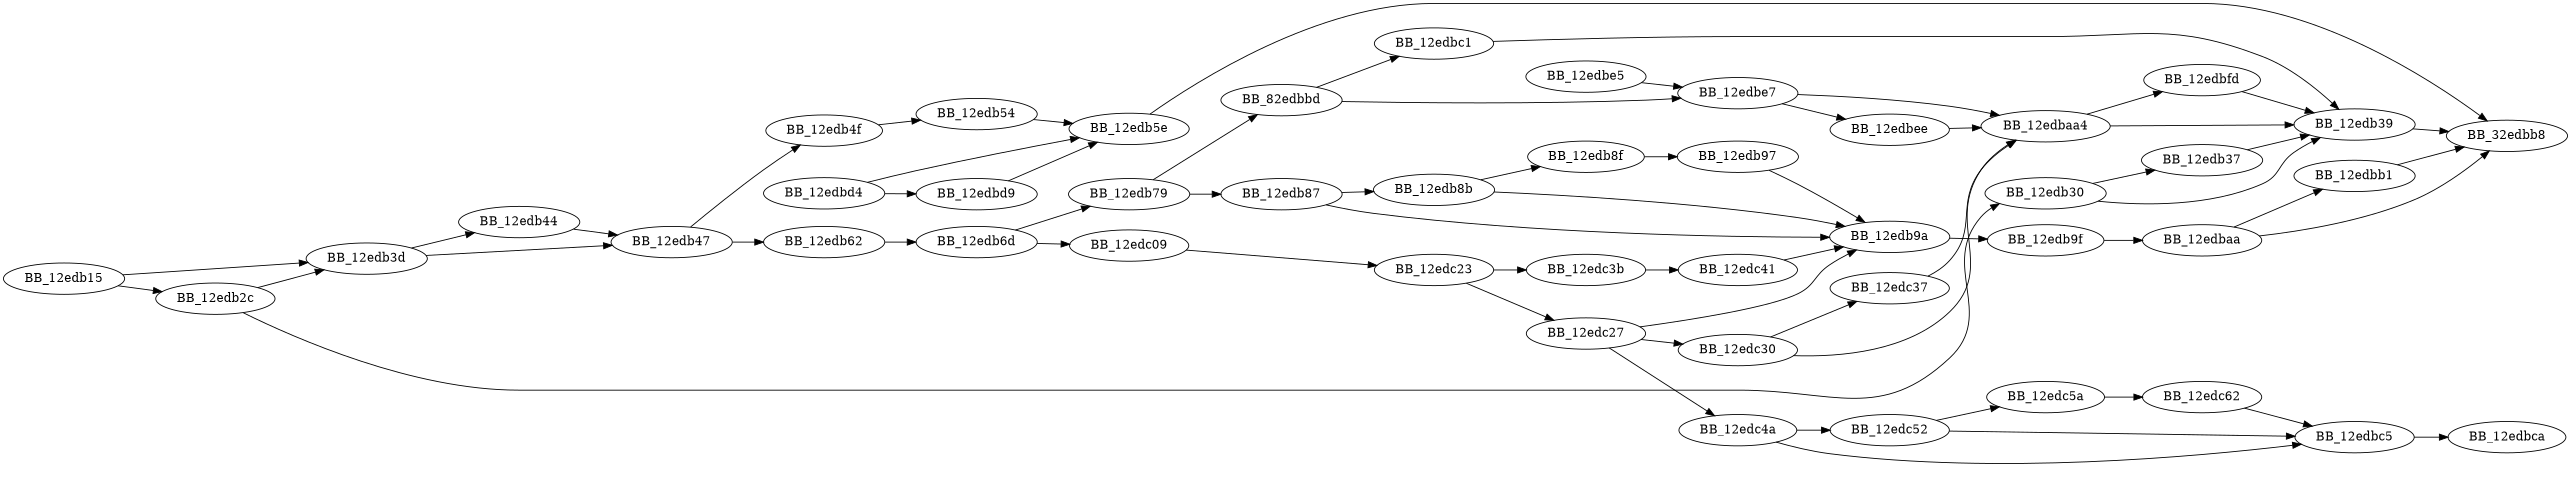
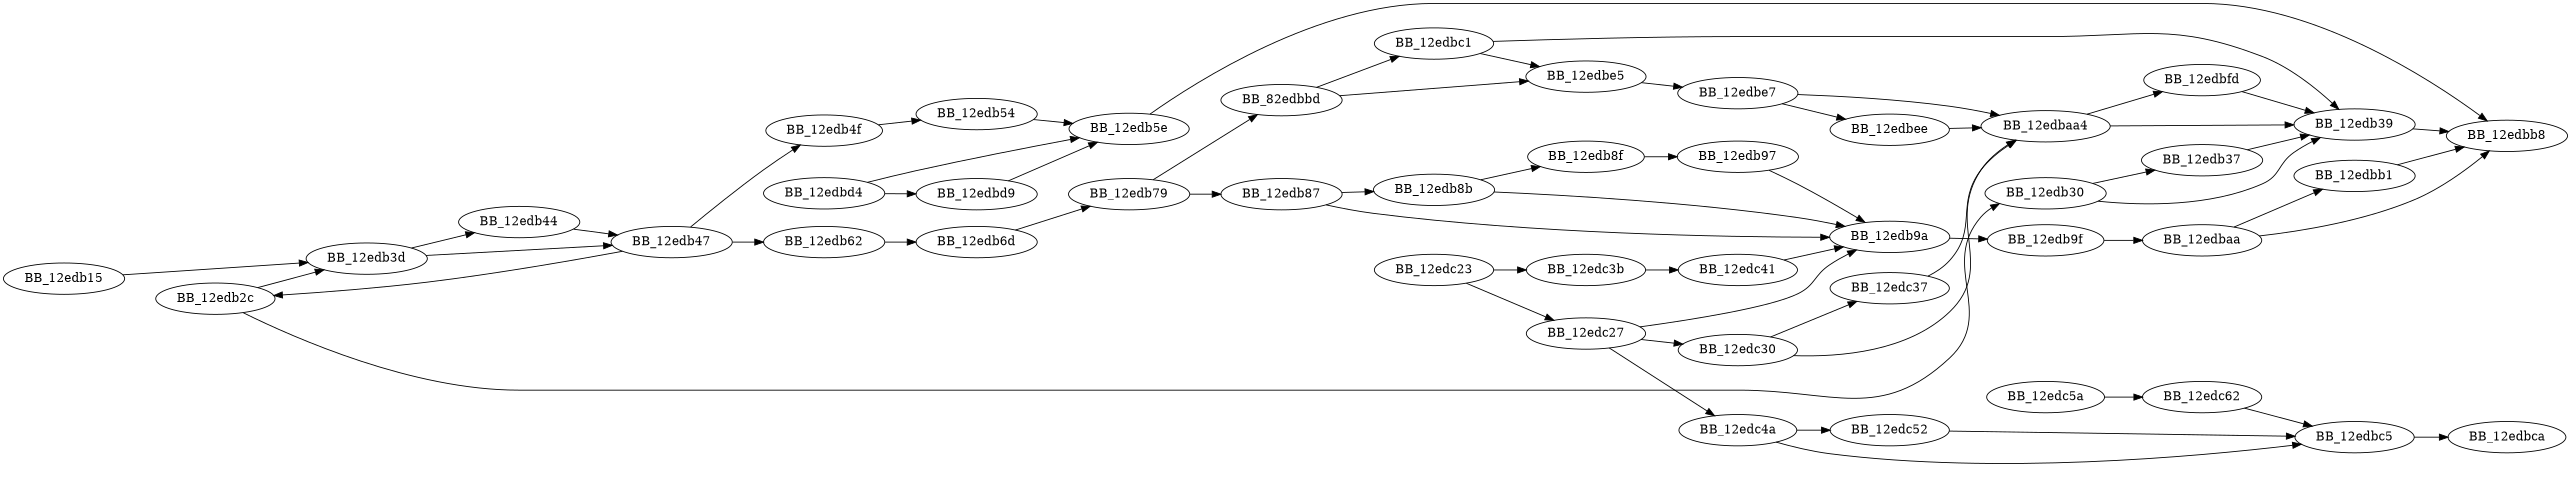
  digraph {
    rankdir=LR
    BB_12edb15
    BB_12edb2c
    BB_12edb3d
    BB_12edb30
    BB_12edb44
    BB_12edb47
    BB_12edb37
    BB_12edb39
    BB_12edb4f
    BB_12edb62
-   BB_12edbb8 [label=BB_32edbb8]
+   BB_12edbb8
    BB_12edb54
    BB_12edb6d
    BB_12edb5e
    BB_12edb79
-   BB_12edc09
    BB_12edb87
    n18 [label=BB_82edbbd]
    BB_12edc23
    BB_12edb8b
    BB_12edb9a
    BB_12edbc1
    BB_12edbe7
    BB_12edc27
    BB_12edc3b
    BB_12edb8f
    BB_12edb9f
    BB_12edbe5
    BB_12edbee
    n30 [label=BB_12edbaa4]
    BB_12edb97
    BB_12edbaa
    BB_12edbb1
    BB_12edbc5
    BB_12edbca
    BB_12edbfd
    BB_12edbd4
    BB_12edbd9
    BB_12edc30
    BB_12edc4a
    BB_12edc41
    BB_12edc37
    BB_12edc52
    BB_12edc5a
    BB_12edc62
-   BB_12edb15 -> BB_12edb2c
+   BB_12edb47 -> BB_12edb2c
    BB_12edb15 -> BB_12edb3d
    BB_12edb2c -> BB_12edb3d
    BB_12edb2c -> BB_12edb30
    BB_12edb3d -> BB_12edb44
    BB_12edb3d -> BB_12edb47
    BB_12edb30 -> BB_12edb37
    BB_12edb30 -> BB_12edb39
    BB_12edb44 -> BB_12edb47
    BB_12edb47 -> BB_12edb4f
    BB_12edb47 -> BB_12edb62
    BB_12edb37 -> BB_12edb39
    BB_12edb39 -> BB_12edbb8
    BB_12edb4f -> BB_12edb54
    BB_12edb62 -> BB_12edb6d
    BB_12edb54 -> BB_12edb5e
    BB_12edb6d -> BB_12edb79
-   BB_12edb6d -> BB_12edc09
    BB_12edb5e -> BB_12edbb8
    BB_12edb79 -> BB_12edb87
    BB_12edb79 -> n18
-   BB_12edc09 -> BB_12edc23
    BB_12edb87 -> BB_12edb8b
    BB_12edb87 -> BB_12edb9a
    n18 -> BB_12edbc1
-   n18 -> BB_12edbe7
+   n18 -> BB_12edbe5
    BB_12edc23 -> BB_12edc27
    BB_12edc23 -> BB_12edc3b
    BB_12edb8b -> BB_12edb9a
    BB_12edb8b -> BB_12edb8f
    BB_12edb9a -> BB_12edb9f
    BB_12edbc1 -> BB_12edb39
+   BB_12edbc1 -> BB_12edbe5
    BB_12edbe7 -> BB_12edbee
    BB_12edbe7 -> n30
    BB_12edc27 -> BB_12edb9a
    BB_12edc27 -> BB_12edc30
    BB_12edc27 -> BB_12edc4a
    BB_12edc3b -> BB_12edc41
    BB_12edb8f -> BB_12edb97
    BB_12edb9f -> BB_12edbaa
    BB_12edbe5 -> BB_12edbe7
    BB_12edbee -> n30
    n30 -> BB_12edb39
    n30 -> BB_12edbfd
    BB_12edb97 -> BB_12edb9a
    BB_12edbaa -> BB_12edbb8
    BB_12edbaa -> BB_12edbb1
    BB_12edbb1 -> BB_12edbb8
    BB_12edbc5 -> BB_12edbca
    BB_12edbfd -> BB_12edb39
    BB_12edbd4 -> BB_12edb5e
    BB_12edbd4 -> BB_12edbd9
    BB_12edbd9 -> BB_12edb5e
    BB_12edc30 -> n30
    BB_12edc30 -> BB_12edc37
    BB_12edc4a -> BB_12edbc5
    BB_12edc4a -> BB_12edc52
    BB_12edc41 -> BB_12edb9a
    BB_12edc37 -> n30
    BB_12edc52 -> BB_12edbc5
-   BB_12edc52 -> BB_12edc5a
    BB_12edc5a -> BB_12edc62
    BB_12edc62 -> BB_12edbc5
  }
